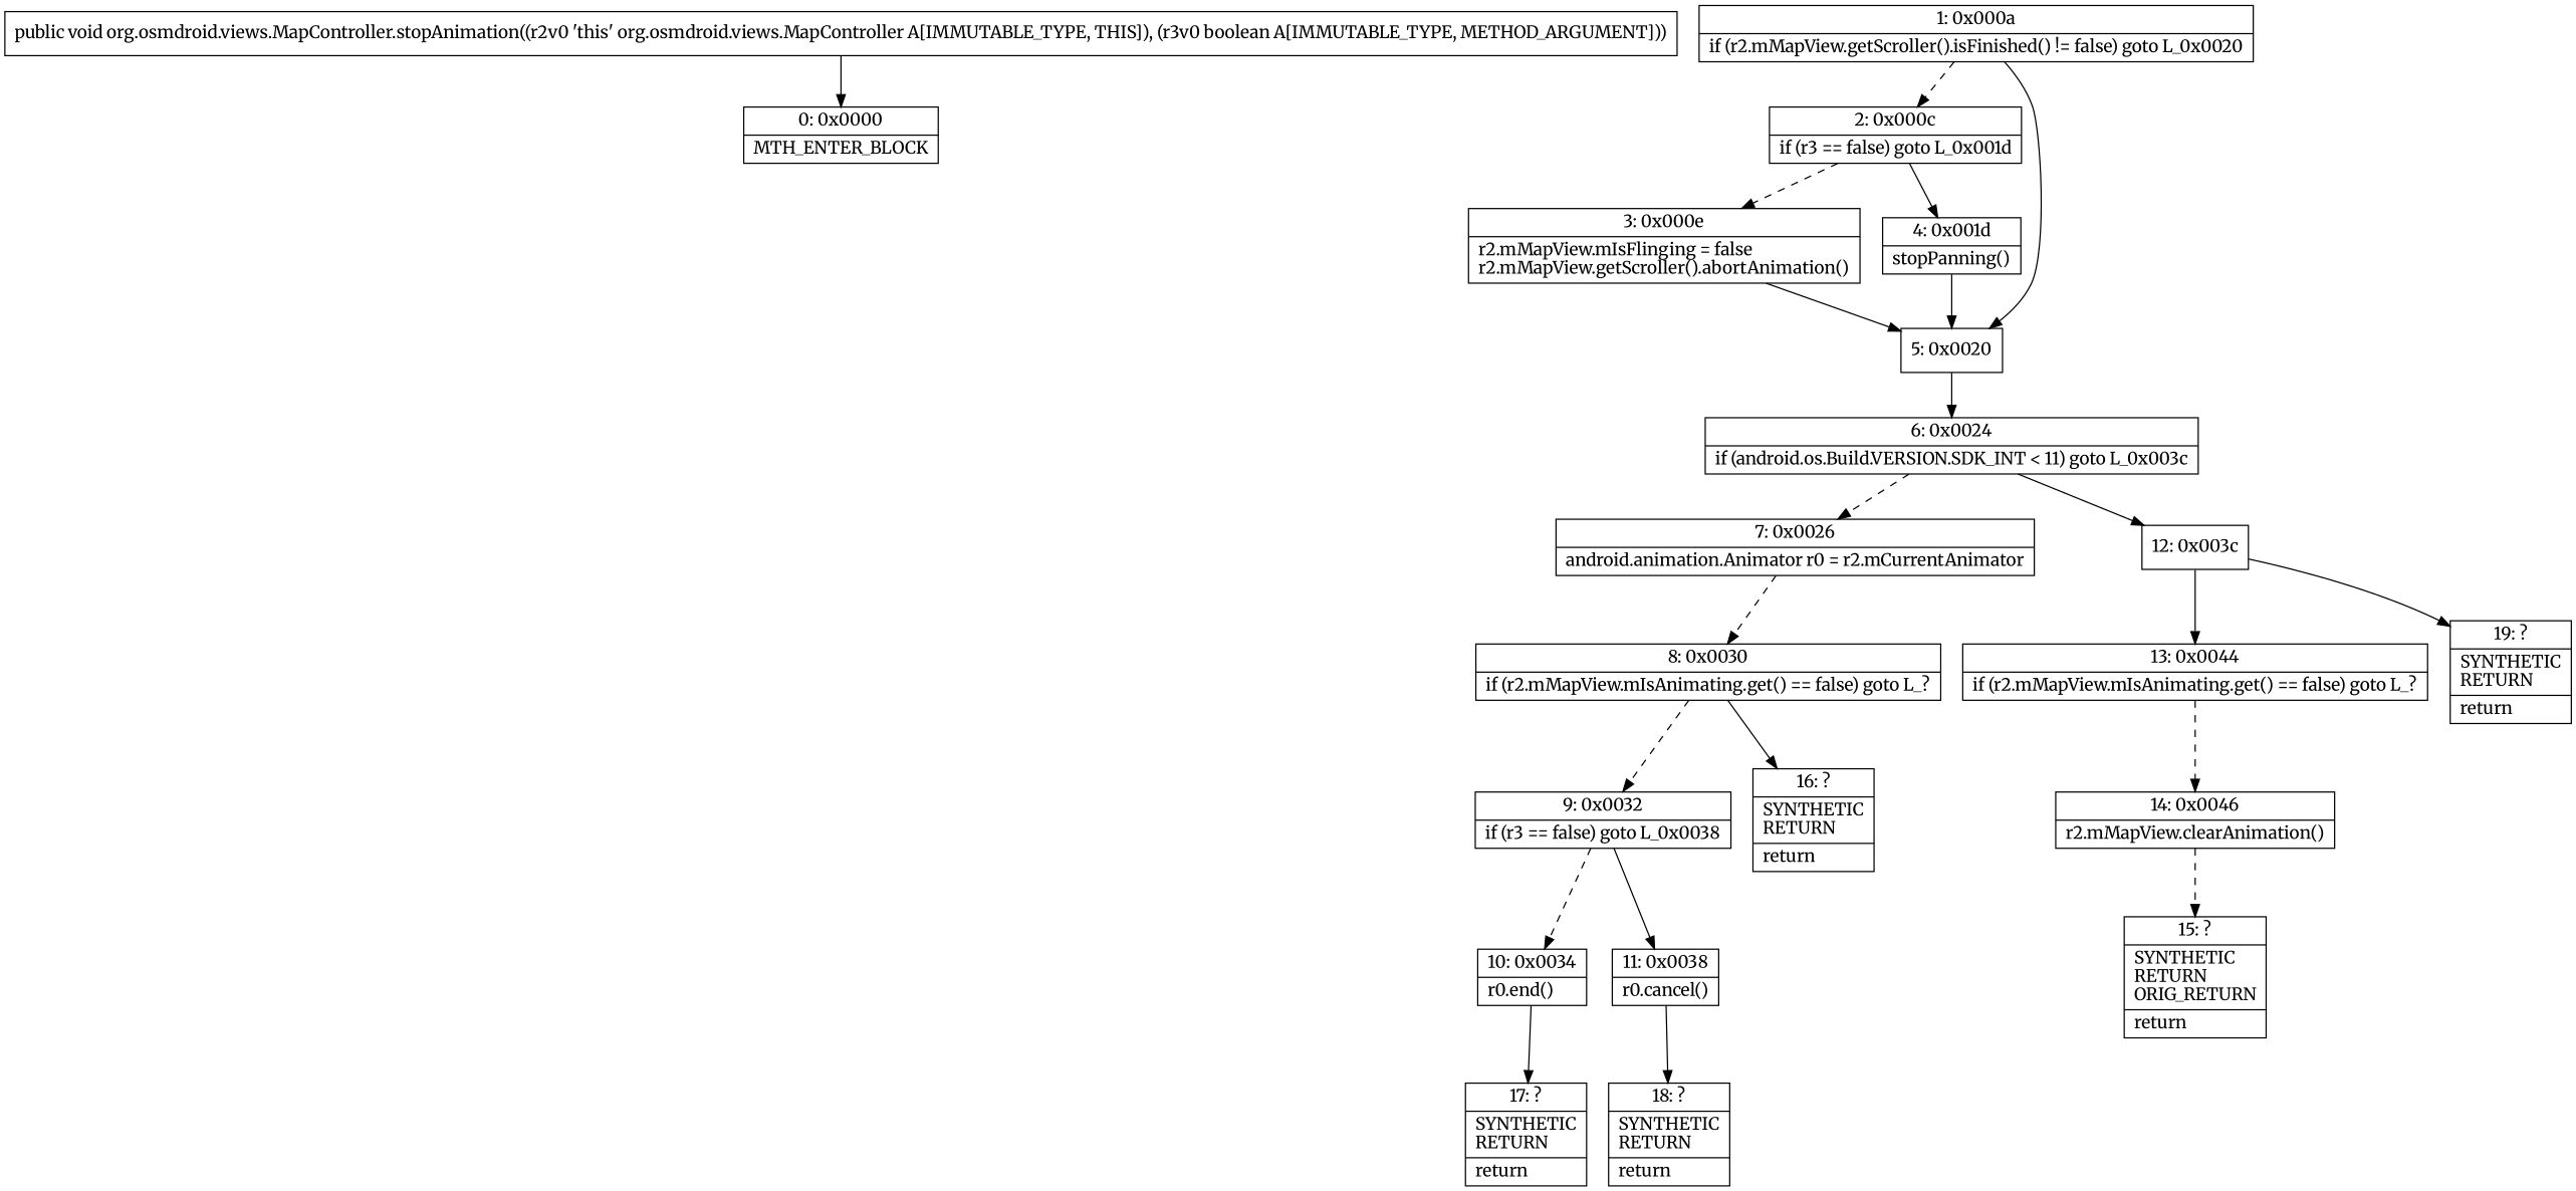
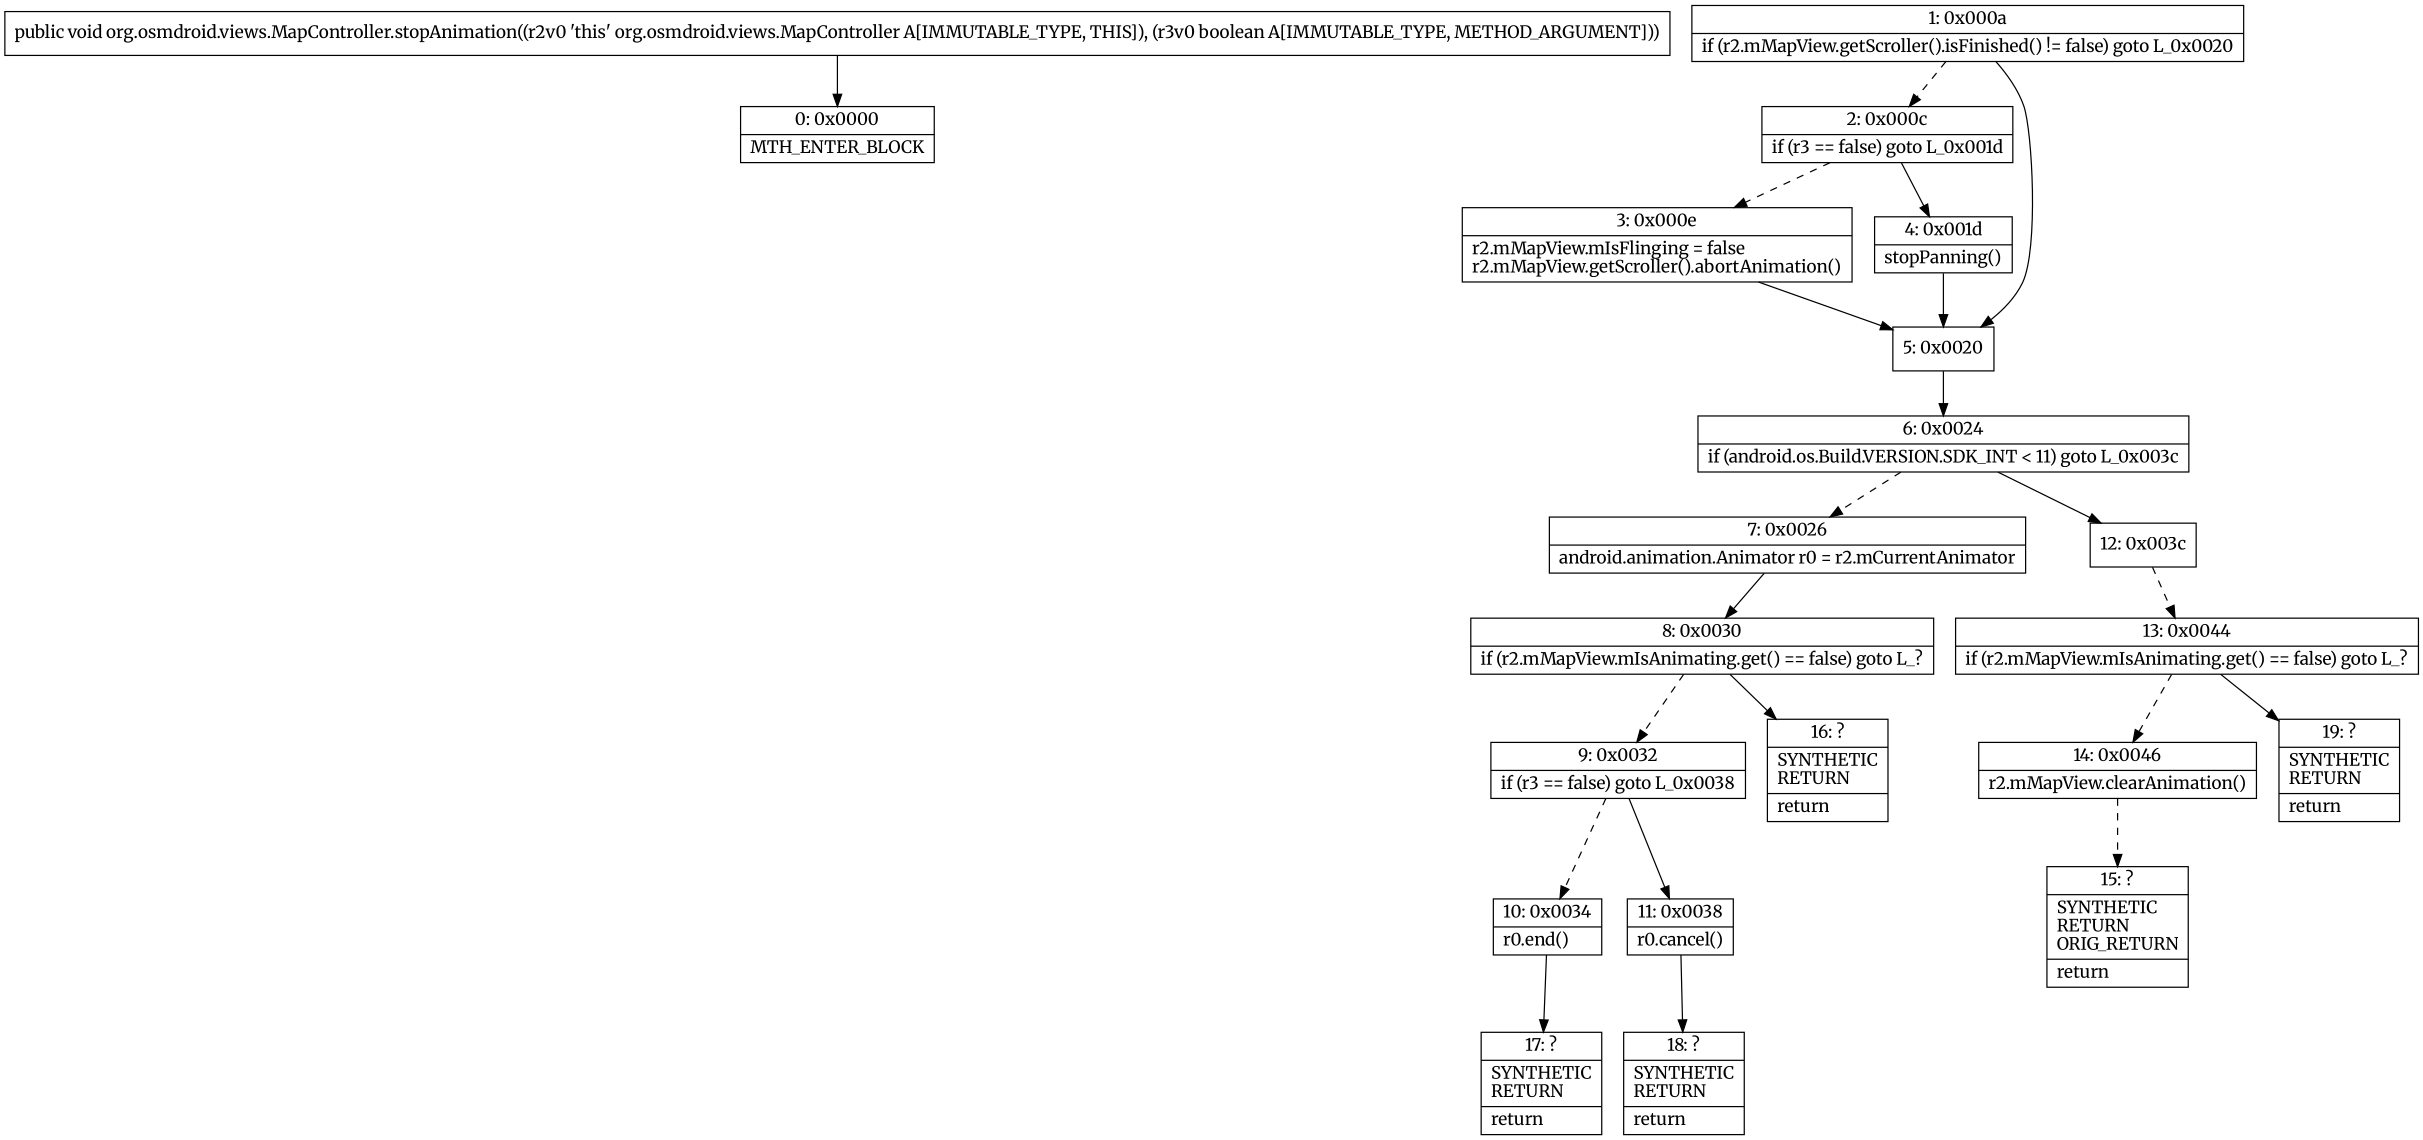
  digraph {
    fontname=Merriweather
    node [fontname=Merriweather shape=record]
    edge [fontname=Merriweather]
    n1 [label="{0\:\ 0x0000|MTH_ENTER_BLOCK\l}"]
    n2 [label="{1\:\ 0x000a|if (r2.mMapView.getScroller().isFinished() != false) goto L_0x0020\l}"]
    n3 [label="{2\:\ 0x000c|if (r3 == false) goto L_0x001d\l}"]
    n4 [label="{5\:\ 0x0020}"]
    n5 [label="{3\:\ 0x000e|r2.mMapView.mIsFlinging = false\lr2.mMapView.getScroller().abortAnimation()\l}"]
    n6 [label="{4\:\ 0x001d|stopPanning()\l}"]
    n7 [label="{6\:\ 0x0024|if (android.os.Build.VERSION.SDK_INT \< 11) goto L_0x003c\l}"]
    n8 [label="{7\:\ 0x0026|android.animation.Animator r0 = r2.mCurrentAnimator\l}"]
    n9 [label="{12\:\ 0x003c}"]
    n10 [label="{8\:\ 0x0030|if (r2.mMapView.mIsAnimating.get() == false) goto L_?\l}"]
    n11 [label="{13\:\ 0x0044|if (r2.mMapView.mIsAnimating.get() == false) goto L_?\l}"]
    n12 [label="{9\:\ 0x0032|if (r3 == false) goto L_0x0038\l}"]
    n13 [label="{16\:\ ?|SYNTHETIC\lRETURN\l|return\l}"]
    n14 [label="{10\:\ 0x0034|r0.end()\l}"]
    n15 [label="{11\:\ 0x0038|r0.cancel()\l}"]
    n16 [label="{17\:\ ?|SYNTHETIC\lRETURN\l|return\l}"]
    n17 [label="{18\:\ ?|SYNTHETIC\lRETURN\l|return\l}"]
    n18 [label="{14\:\ 0x0046|r2.mMapView.clearAnimation()\l}"]
    n19 [label="{19\:\ ?|SYNTHETIC\lRETURN\l|return\l}"]
    n20 [label="{15\:\ ?|SYNTHETIC\lRETURN\lORIG_RETURN\l|return\l}"]
    n21 [label="{public void org.osmdroid.views.MapController.stopAnimation((r2v0 'this' org.osmdroid.views.MapController A[IMMUTABLE_TYPE, THIS]), (r3v0 boolean A[IMMUTABLE_TYPE, METHOD_ARGUMENT])) }"]
    n2 -> n3 [style=dashed]
    n2 -> n4
    n3 -> n5 [style=dashed]
    n3 -> n6
    n4 -> n7
    n5 -> n4
    n6 -> n4
    n7 -> n8 [style=dashed]
    n7 -> n9
-   n8 -> n10 [style=dashed]
-   n9 -> n11
+   n8 -> n10
+   n9 -> n11 [style=dashed]
    n10 -> n12 [style=dashed]
    n10 -> n13
    n11 -> n18 [style=dashed]
-   n9 -> n19
+   n11 -> n19
    n12 -> n14 [style=dashed]
    n12 -> n15
    n14 -> n16
    n15 -> n17
    n18 -> n20 [style=dashed]
    n21 -> n1
  }
